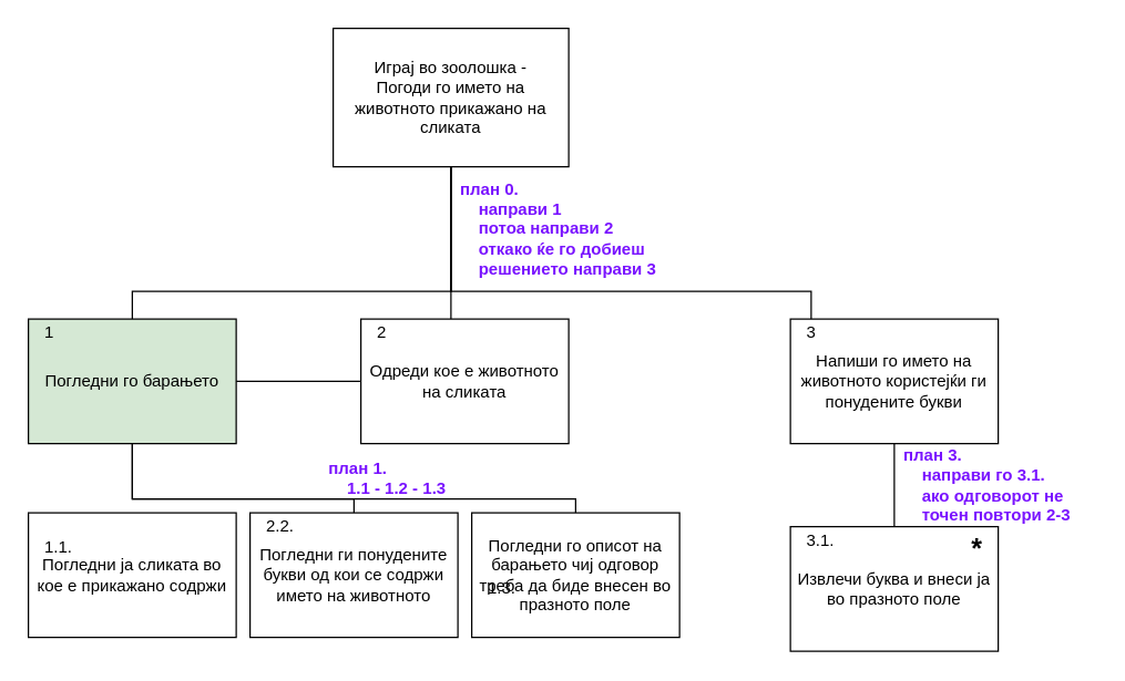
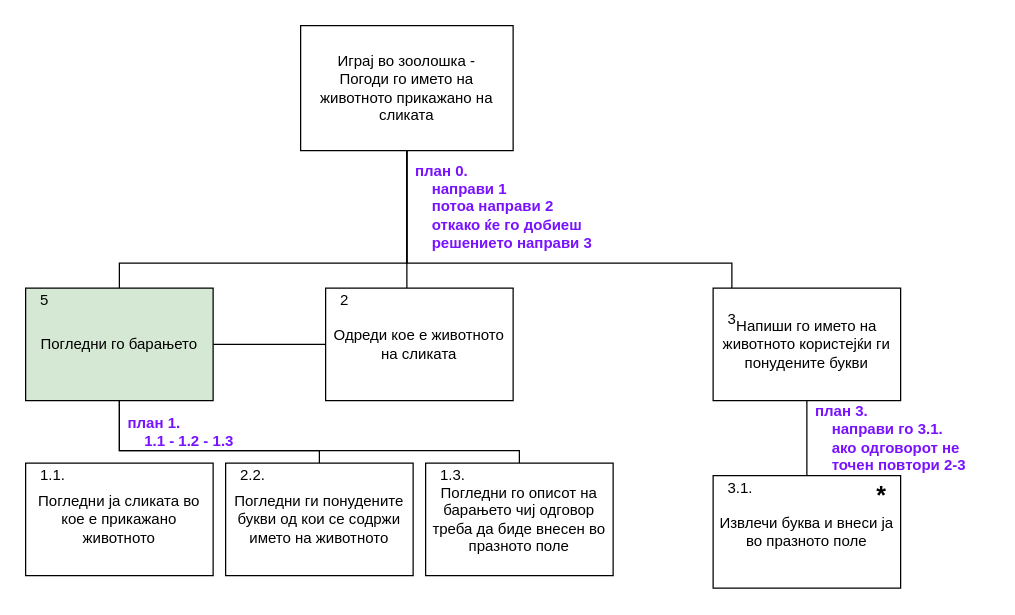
  <mxCell id="0" />
  <mxCell id="1" parent="0" />
  <mxCell id="2" style="edgeStyle=orthogonalEdgeStyle;rounded=0;orthogonalLoop=1;jettySize=auto;html=1;endArrow=none;endFill=0;" edge="1" parent="1" source="5" target="9"><mxGeometry relative="1" as="geometry"><Array as="points"><mxPoint x="325" y="210" /><mxPoint x="95" y="210" /></Array></mxGeometry></mxCell>
  <mxCell id="3" style="edgeStyle=orthogonalEdgeStyle;rounded=0;orthogonalLoop=1;jettySize=auto;html=1;endArrow=none;endFill=0;" edge="1" parent="1" source="5" target="12"><mxGeometry relative="1" as="geometry"><Array as="points"><mxPoint x="325" y="210" /><mxPoint x="325" y="210" /></Array></mxGeometry></mxCell>
  <mxCell id="4" style="edgeStyle=orthogonalEdgeStyle;rounded=0;orthogonalLoop=1;jettySize=auto;html=1;endArrow=none;endFill=0;" edge="1" parent="1" source="5" target="14"><mxGeometry relative="1" as="geometry"><Array as="points"><mxPoint x="325" y="210" /><mxPoint x="585" y="210" /></Array></mxGeometry></mxCell>
  <mxCell id="5" value="Играј во зоолошка - &lt;br&gt;Погоди го името на животното прикажано на сликата" style="rounded=0;whiteSpace=wrap;html=1;" vertex="1" parent="1"><mxGeometry x="240" y="20" width="170" height="100" as="geometry" /></mxCell>
  <mxCell id="6" style="edgeStyle=orthogonalEdgeStyle;rounded=0;orthogonalLoop=1;jettySize=auto;html=1;endArrow=none;endFill=0;" edge="1" parent="1" source="9" target="12"><mxGeometry relative="1" as="geometry" /></mxCell>
  <mxCell id="7" style="edgeStyle=orthogonalEdgeStyle;rounded=0;orthogonalLoop=1;jettySize=auto;html=1;endArrow=none;endFill=0;" edge="1" parent="1" source="9" target="10"><mxGeometry relative="1" as="geometry"><Array as="points"><mxPoint x="95" y="360" /><mxPoint x="255" y="360" /></Array></mxGeometry></mxCell>
  <mxCell id="8" style="edgeStyle=orthogonalEdgeStyle;rounded=0;orthogonalLoop=1;jettySize=auto;html=1;endArrow=none;endFill=0;" edge="1" parent="1" source="9" target="11"><mxGeometry relative="1" as="geometry"><Array as="points"><mxPoint x="95" y="360" /><mxPoint x="415" y="360" /></Array></mxGeometry></mxCell>
  <mxCell id="9" value="Погледни го барањето" style="rounded=0;whiteSpace=wrap;html=1;fillColor=#d5e8d4;" vertex="1" parent="1"><mxGeometry x="20" y="230" width="150" height="90" as="geometry" /></mxCell>
  <mxCell id="10" value="Погледни ги понудените букви од кои се содржи името на животното" style="rounded=0;whiteSpace=wrap;html=1;" vertex="1" parent="1"><mxGeometry x="180" y="370" width="150" height="90" as="geometry" /></mxCell>
  <mxCell id="11" value="Погледни го описот на барањето чиј одговор треба да биде внесен во празното поле" style="rounded=0;whiteSpace=wrap;html=1;" vertex="1" parent="1"><mxGeometry x="340" y="370" width="150" height="90" as="geometry" /></mxCell>
  <mxCell id="12" value="Одреди кое е животното на сликата" style="rounded=0;whiteSpace=wrap;html=1;" vertex="1" parent="1"><mxGeometry x="260" y="230" width="150" height="90" as="geometry" /></mxCell>
  <mxCell id="13" style="edgeStyle=orthogonalEdgeStyle;rounded=0;orthogonalLoop=1;jettySize=auto;html=1;endArrow=none;endFill=0;" edge="1" parent="1" source="14" target="16"><mxGeometry relative="1" as="geometry"><Array as="points"><mxPoint x="645" y="350" /><mxPoint x="645" y="350" /></Array></mxGeometry></mxCell>
  <mxCell id="14" value="Напиши го името на животното користејќи ги понудените букви" style="rounded=0;whiteSpace=wrap;html=1;" vertex="1" parent="1"><mxGeometry x="570" y="230" width="150" height="90" as="geometry" /></mxCell>
- <mxCell id="15" value="Погледни ја сликата во кое е прикажано содржи" style="rounded=0;whiteSpace=wrap;html=1;" vertex="1" parent="1"><mxGeometry x="20" y="370" width="150" height="90" as="geometry" /></mxCell>
+ <mxCell id="15" value="Погледни ја сликата во кое е прикажано животното" style="rounded=0;whiteSpace=wrap;html=1;" vertex="1" parent="1"><mxGeometry x="20" y="370" width="150" height="90" as="geometry" /></mxCell>
  <mxCell id="16" value="Извлечи буква и внеси ја во празното поле" style="rounded=0;whiteSpace=wrap;html=1;" vertex="1" parent="1"><mxGeometry x="570" y="380" width="150" height="90" as="geometry" /></mxCell>
- <mxCell id="17" value="1" style="text;html=1;strokeColor=none;fillColor=none;align=left;verticalAlign=middle;whiteSpace=wrap;rounded=0;" vertex="1" parent="1"><mxGeometry x="30" y="230" width="30" height="20" as="geometry" /></mxCell>
+ <mxCell id="17" value="5" style="text;html=1;strokeColor=none;fillColor=none;align=left;verticalAlign=middle;whiteSpace=wrap;rounded=0;" vertex="1" parent="1"><mxGeometry x="30" y="230" width="30" height="20" as="geometry" /></mxCell>
  <mxCell id="18" value="2" style="text;html=1;strokeColor=none;fillColor=none;align=left;verticalAlign=middle;whiteSpace=wrap;rounded=0;" vertex="1" parent="1"><mxGeometry x="270" y="230" width="30" height="20" as="geometry" /></mxCell>
- <mxCell id="19" value="3" style="text;html=1;strokeColor=none;fillColor=none;align=left;verticalAlign=middle;whiteSpace=wrap;rounded=0;" vertex="1" parent="1"><mxGeometry x="580" y="230" width="30" height="20" as="geometry" /></mxCell>
- <mxCell id="20" value="1.1." style="text;html=1;strokeColor=none;fillColor=none;align=left;verticalAlign=middle;whiteSpace=wrap;rounded=0;" vertex="1" parent="1"><mxGeometry x="30" y="385" width="30" height="20" as="geometry" /></mxCell>
+ <mxCell id="19" value="3" style="text;html=1;strokeColor=none;fillColor=none;align=left;verticalAlign=middle;whiteSpace=wrap;rounded=0;" vertex="1" parent="1"><mxGeometry x="580" y="245" width="30" height="20" as="geometry" /></mxCell>
+ <mxCell id="20" value="1.1." style="text;html=1;strokeColor=none;fillColor=none;align=left;verticalAlign=middle;whiteSpace=wrap;rounded=0;" vertex="1" parent="1"><mxGeometry x="30" y="370" width="30" height="20" as="geometry" /></mxCell>
  <mxCell id="21" value="2.2." style="text;html=1;strokeColor=none;fillColor=none;align=left;verticalAlign=middle;whiteSpace=wrap;rounded=0;" vertex="1" parent="1"><mxGeometry x="190" y="370" width="30" height="20" as="geometry" /></mxCell>
- <mxCell id="22" value="1.3." style="text;html=1;strokeColor=none;fillColor=none;align=left;verticalAlign=middle;whiteSpace=wrap;rounded=0;" vertex="1" parent="1"><mxGeometry x="350" y="415" width="30" height="20" as="geometry" /></mxCell>
+ <mxCell id="22" value="1.3." style="text;html=1;strokeColor=none;fillColor=none;align=left;verticalAlign=middle;whiteSpace=wrap;rounded=0;" vertex="1" parent="1"><mxGeometry x="350" y="370" width="30" height="20" as="geometry" /></mxCell>
  <mxCell id="23" value="3.1." style="text;html=1;strokeColor=none;fillColor=none;align=left;verticalAlign=middle;whiteSpace=wrap;rounded=0;" vertex="1" parent="1"><mxGeometry x="580" y="380" width="30" height="20" as="geometry" /></mxCell>
  <mxCell id="24" value="&lt;b&gt;&lt;font color=&quot;#7912ff&quot;&gt;план 0.&lt;br&gt;&amp;nbsp; &amp;nbsp; направи 1&lt;br&gt;&amp;nbsp; &amp;nbsp; потоа направи 2&lt;br&gt;&amp;nbsp; &amp;nbsp; откако ќе го добиеш &lt;br&gt;&amp;nbsp; &amp;nbsp; решението направи 3&lt;/font&gt;&lt;/b&gt;" style="text;html=1;align=left;verticalAlign=middle;resizable=0;points=[];autosize=1;" vertex="1" parent="1"><mxGeometry x="330" y="130" width="160" height="70" as="geometry" /></mxCell>
- <mxCell id="25" value="&lt;b&gt;&lt;font color=&quot;#7912ff&quot;&gt;&amp;nbsp; &amp;nbsp;план 1.&lt;br&gt;&amp;nbsp; &amp;nbsp; &amp;nbsp; &amp;nbsp;1.1 - 1.2 - 1.3&lt;/font&gt;&lt;/b&gt;" style="text;html=1;align=left;verticalAlign=middle;resizable=0;points=[];autosize=1;" vertex="1" parent="1"><mxGeometry x="225" y="330" width="110" height="30" as="geometry" /></mxCell>
+ <mxCell id="25" value="&lt;b&gt;&lt;font color=&quot;#7912ff&quot;&gt;&amp;nbsp; &amp;nbsp;план 1.&lt;br&gt;&amp;nbsp; &amp;nbsp; &amp;nbsp; &amp;nbsp;1.1 - 1.2 - 1.3&lt;/font&gt;&lt;/b&gt;" style="text;html=1;align=left;verticalAlign=middle;resizable=0;points=[];autosize=1;" vertex="1" parent="1"><mxGeometry x="90" y="330" width="110" height="30" as="geometry" /></mxCell>
  <mxCell id="26" value="&lt;b&gt;&lt;font color=&quot;#7912ff&quot;&gt;&amp;nbsp; &amp;nbsp;план 3.&lt;br&gt;&amp;nbsp; &amp;nbsp; &amp;nbsp; &amp;nbsp;направи го 3.1.&lt;br&gt;&amp;nbsp; &amp;nbsp; &amp;nbsp; &amp;nbsp;ако одговорот не&lt;br&gt;&amp;nbsp; &amp;nbsp; &amp;nbsp; &amp;nbsp;точен повтори 2-3&lt;br&gt;&lt;/font&gt;&lt;/b&gt;" style="text;html=1;align=left;verticalAlign=middle;resizable=0;points=[];autosize=1;" vertex="1" parent="1"><mxGeometry x="640" y="320" width="150" height="60" as="geometry" /></mxCell>
  <mxCell id="27" value="&lt;font size=&quot;1&quot;&gt;&lt;b style=&quot;font-size: 20px&quot;&gt;*&lt;/b&gt;&lt;/font&gt;" style="text;html=1;strokeColor=none;fillColor=none;align=center;verticalAlign=middle;whiteSpace=wrap;rounded=0;" vertex="1" parent="1"><mxGeometry x="690" y="390" width="30" height="10" as="geometry" /></mxCell>
